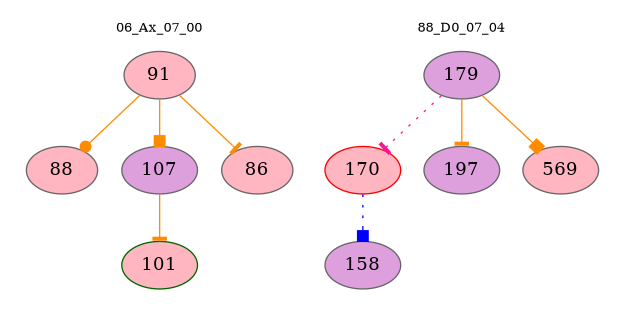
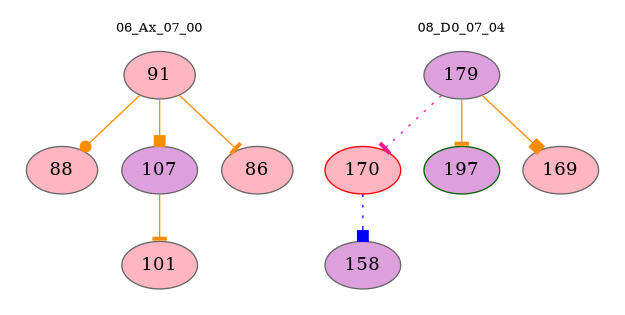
  digraph {
    node [color=gray40 fillcolor=lightpink style=filled]
    edge [arrowhead=tee color=darkorange style=solid]
    n1 [label=91]
    n2 [label=88]
    n3 [fillcolor=plum label=107]
    n4 [label=86]
-   n5 [color=darkgreen label=101]
+   n5 [label=101]
    n6 [fillcolor=plum label=179]
    n7 [color=red label=170]
-   n8 [fillcolor=plum label=197]
-   n9 [label=569]
+   n8 [color=darkgreen fillcolor=plum label=197]
+   n9 [label=169]
    n10 [fillcolor=plum label=158]
    subgraph cluster_1 {
      color=white
      fontsize=10
      label="06_Ax_07_00"
      n1
      n2
      n3
      n4
      n5
    }
    subgraph cluster_2 {
      color=white
      fontsize=10
-     label="88_D0_07_04"
+     label="08_D0_07_04"
      n6
      n7
      n8
      n9
      n10
    }
    n1 -> n2 [arrowhead=dot]
    n1 -> n3 [arrowhead=box]
    n1 -> n4
    n3 -> n5
    n6 -> n7 [color=deeppink style=dotted]
    n6 -> n8
    n6 -> n9 [arrowhead=box]
    n7 -> n10 [arrowhead=box color=blue style=dotted]
  }
